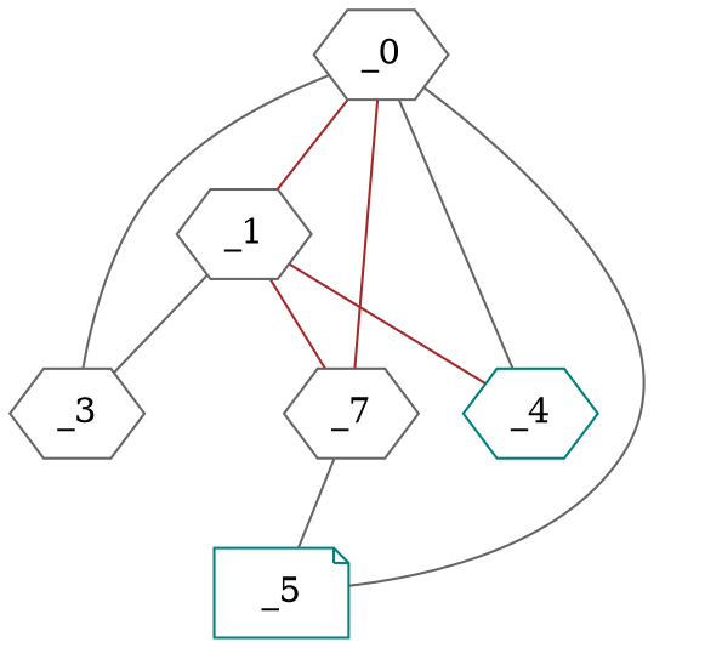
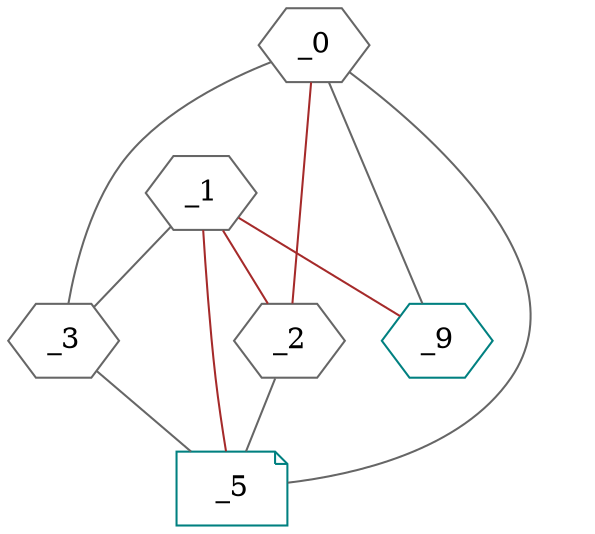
  graph {
    node [color=gray40 shape=hexagon]
    edge [color=gray40 valence=1]
    _0 [x=60 y=21]
    _1 [x=86 y=49]
-   _2 [x=89 y=59 label=_7]
+   _2 [x=89 y=59]
    _3 [x=91 y=71]
-   _4 [color=teal x=92 y=40]
+   _4 [color=teal x=92 y=40 label=_9]
    _5 [color=teal shape=note x=117 y=69]
-   _0 -- _1 [color=brown]
+   _5 -- _1 [color=brown]
    _0 -- _2 [color=brown valence=2]
    _0 -- _3
    _0 -- _4
    _0 -- _5
    _1 -- _2 [color=brown valence=2]
    _1 -- _3 [valence=2]
    _1 -- _4 [color=brown valence=2]
    _2 -- _5 [valence=2]
+   _3 -- _5
  }
